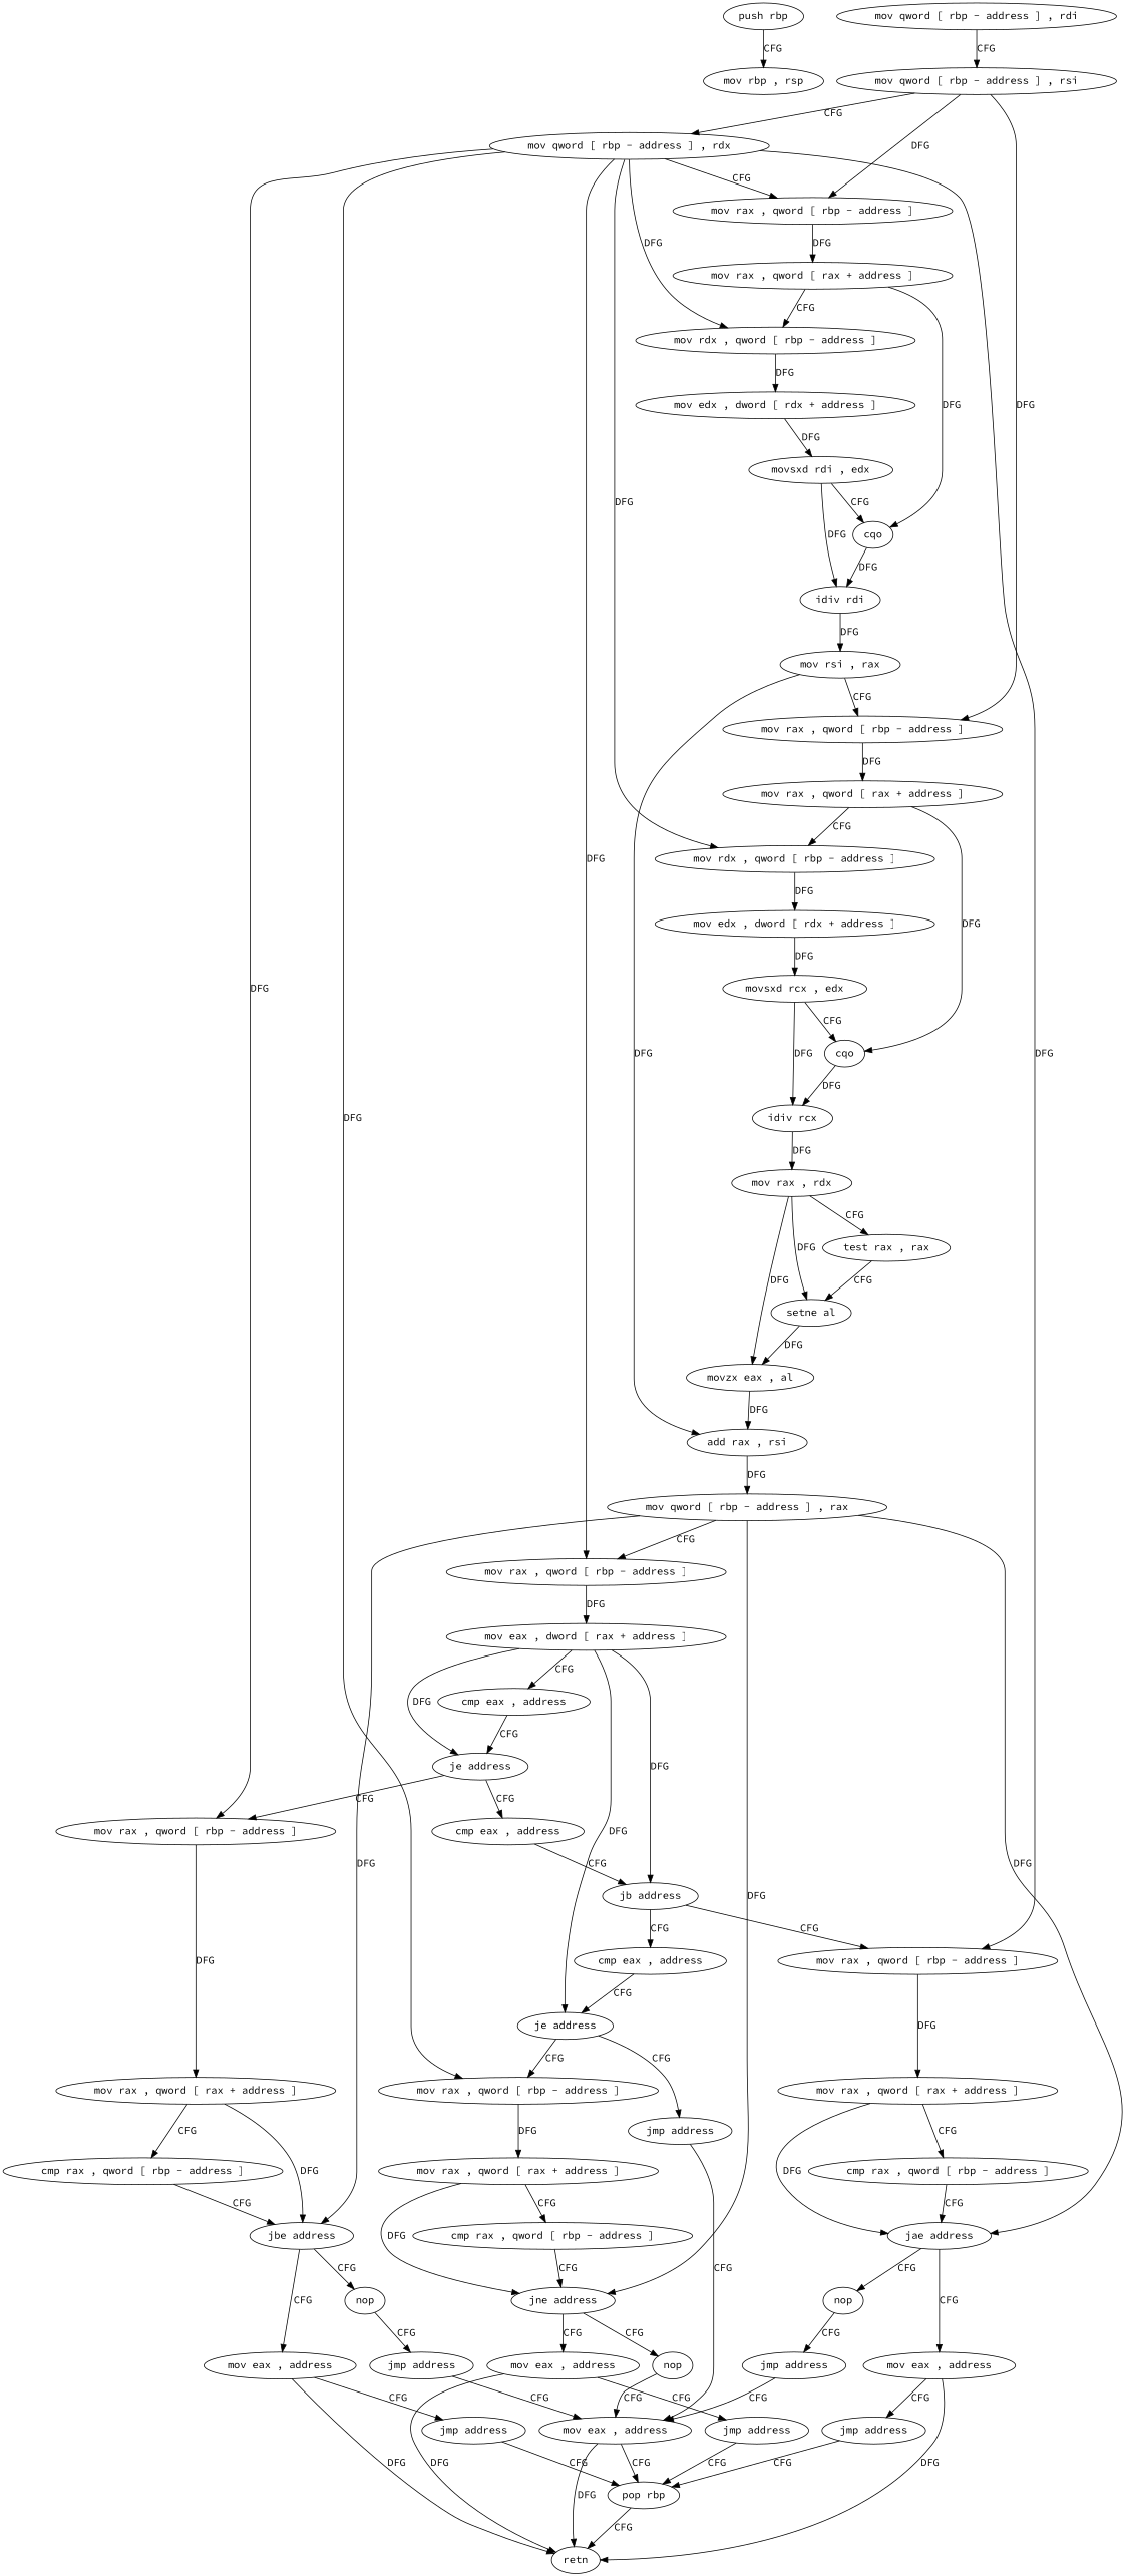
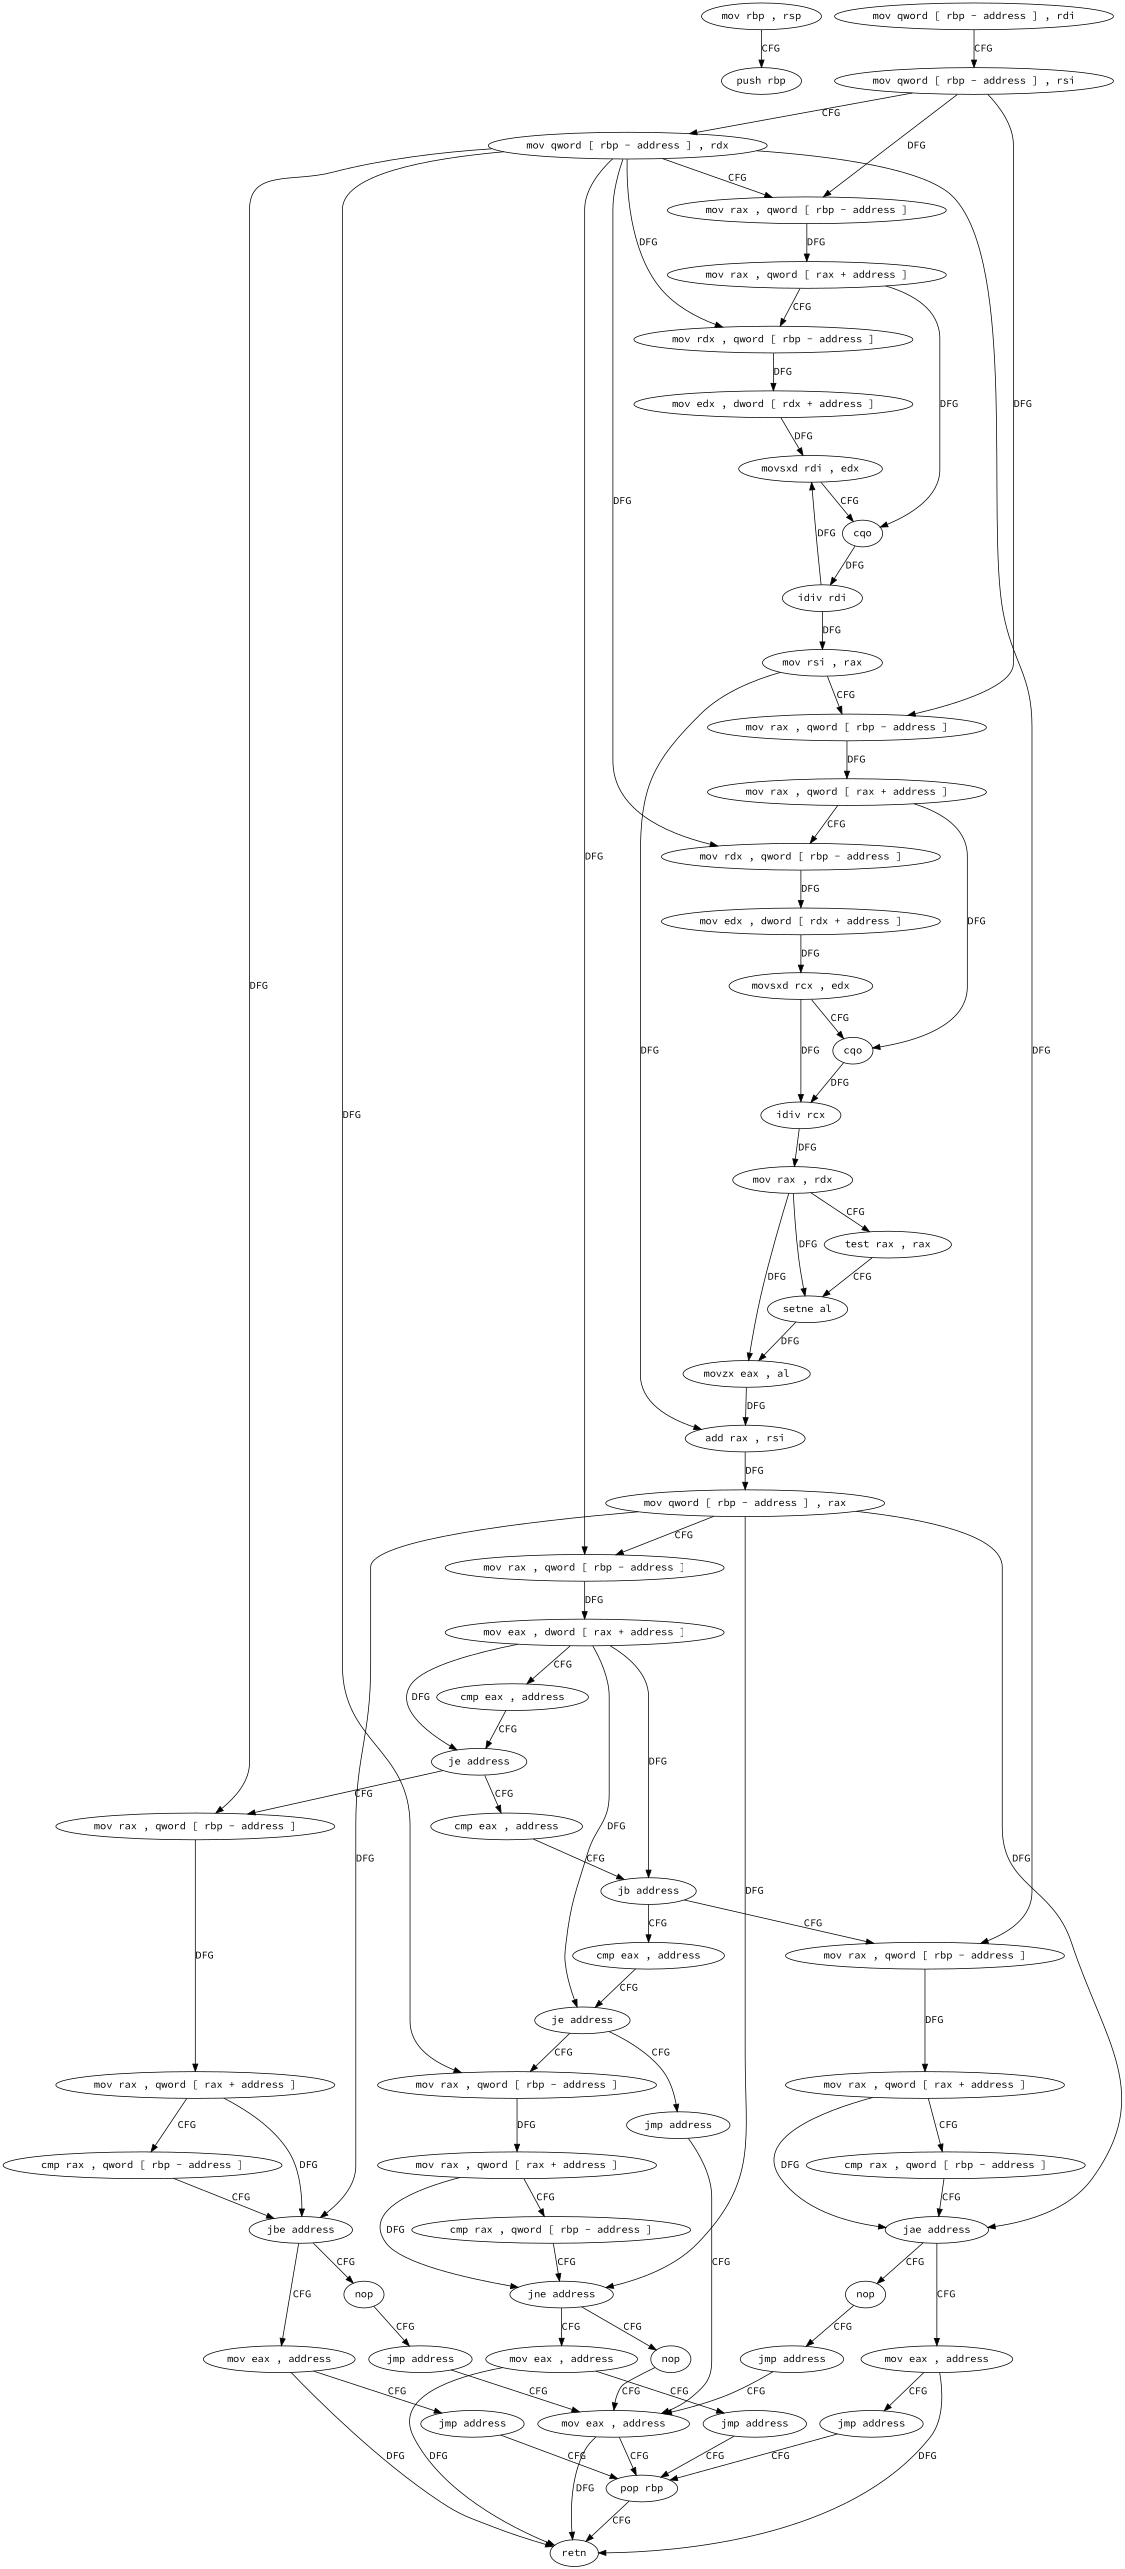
  digraph {
    fontname="Source Code Pro"
    node [fontname="Source Code Pro"]
    edge [fontname="Source Code Pro"]
    n1 [label="push rbp"]
    n2 [label="mov rbp , rsp"]
    n3 [label="mov qword [ rbp - address ] , rdi"]
    n4 [label="mov qword [ rbp - address ] , rsi"]
    n5 [label="mov qword [ rbp - address ] , rdx"]
    n6 [label="mov rax , qword [ rbp - address ]"]
    n7 [label="mov rax , qword [ rbp - address ]"]
    n8 [label="mov rdx , qword [ rbp - address ]"]
    n9 [label="mov rdx , qword [ rbp - address ]"]
    n10 [label="mov rax , qword [ rbp - address ]"]
    n11 [label="mov rax , qword [ rbp - address ]"]
    n12 [label="mov rax , qword [ rbp - address ]"]
    n13 [label="mov rax , qword [ rbp - address ]"]
    n14 [label="mov rax , qword [ rax + address ]"]
    n15 [label="mov rax , qword [ rax + address ]"]
    n16 [label="mov edx , dword [ rdx + address ]"]
    n17 [label="mov edx , dword [ rdx + address ]"]
    n18 [label="mov eax , dword [ rax + address ]"]
    n19 [label="mov rax , qword [ rax + address ]"]
    n20 [label="mov rax , qword [ rax + address ]"]
    n21 [label="mov rax , qword [ rax + address ]"]
    n22 [label=cqo]
    n23 [label="idiv rdi"]
    n24 [label="movsxd rdi , edx"]
    n25 [label="mov rsi , rax"]
    n26 [label="add rax , rsi"]
    n27 [label="mov qword [ rbp - address ] , rax"]
    n28 [label=cqo]
    n29 [label="idiv rcx"]
    n30 [label="movsxd rcx , edx"]
    n31 [label="mov rax , rdx"]
    n32 [label="test rax , rax"]
    n33 [label="setne al"]
    n34 [label="movzx eax , al"]
    n35 [label="jbe address"]
    n36 [label="jae address"]
    n37 [label="jne address"]
    n38 [label=nop]
    n39 [label="mov eax , address"]
    n40 [label=nop]
    n41 [label="mov eax , address"]
    n42 [label=nop]
    n43 [label="mov eax , address"]
    n44 [label="cmp eax , address"]
    n45 [label="je address"]
    n46 [label="jb address"]
    n47 [label="je address"]
    n48 [label="cmp eax , address"]
    n49 [label="cmp eax , address"]
    n50 [label="jmp address"]
    n51 [label="cmp rax , qword [ rbp - address ]"]
    n52 [label="jmp address"]
    n53 [label="jmp address"]
    n54 [label=retn]
    n55 [label="mov eax , address"]
    n56 [label="pop rbp"]
    n57 [label="cmp rax , qword [ rbp - address ]"]
    n58 [label="jmp address"]
    n59 [label="jmp address"]
    n60 [label="cmp rax , qword [ rbp - address ]"]
    n61 [label="jmp address"]
-   n1 -> n2 [label=CFG]
+   n2 -> n1 [label=CFG]
    n3 -> n4 [label=CFG]
    n4 -> n5 [label=CFG]
    n4 -> n6 [label=DFG]
    n4 -> n7 [label=DFG]
    n5 -> n6 [label=CFG]
    n5 -> n8 [label=DFG]
    n5 -> n9 [label=DFG]
    n5 -> n10 [label=DFG]
    n5 -> n11 [label=DFG]
    n5 -> n12 [label=DFG]
    n5 -> n13 [label=DFG]
    n6 -> n14 [label=DFG]
    n7 -> n15 [label=DFG]
    n8 -> n16 [label=DFG]
    n9 -> n17 [label=DFG]
    n10 -> n18 [label=DFG]
    n11 -> n19 [label=DFG]
    n12 -> n20 [label=DFG]
    n13 -> n21 [label=DFG]
    n14 -> n8 [label=CFG]
    n14 -> n22 [label=DFG]
    n15 -> n9 [label=CFG]
    n15 -> n28 [label=DFG]
    n16 -> n24 [label=DFG]
    n17 -> n30 [label=DFG]
    n18 -> n44 [label=CFG]
    n18 -> n45 [label=DFG]
    n18 -> n46 [label=DFG]
    n18 -> n47 [label=DFG]
    n19 -> n35 [label=DFG]
    n19 -> n51 [label=CFG]
    n20 -> n36 [label=DFG]
    n20 -> n57 [label=CFG]
    n21 -> n37 [label=DFG]
    n21 -> n60 [label=CFG]
    n22 -> n23 [label=DFG]
    n23 -> n25 [label=DFG]
    n24 -> n22 [label=CFG]
-   n24 -> n23 [label=DFG]
+   n23 -> n24 [label=DFG]
    n25 -> n7 [label=CFG]
    n25 -> n26 [label=DFG]
    n26 -> n27 [label=DFG]
    n27 -> n10 [label=CFG]
    n27 -> n35 [label=DFG]
    n27 -> n36 [label=DFG]
    n27 -> n37 [label=DFG]
    n28 -> n29 [label=DFG]
    n29 -> n31 [label=DFG]
    n30 -> n28 [label=CFG]
    n30 -> n29 [label=DFG]
    n31 -> n32 [label=CFG]
    n31 -> n33 [label=DFG]
    n31 -> n34 [label=DFG]
    n32 -> n33 [label=CFG]
    n33 -> n34 [label=DFG]
    n34 -> n26 [label=DFG]
    n35 -> n38 [label=CFG]
    n35 -> n39 [label=CFG]
    n36 -> n40 [label=CFG]
    n36 -> n41 [label=CFG]
    n37 -> n42 [label=CFG]
    n37 -> n43 [label=CFG]
    n38 -> n52 [label=CFG]
    n39 -> n53 [label=CFG]
    n39 -> n54 [label=DFG]
    n40 -> n58 [label=CFG]
    n41 -> n54 [label=DFG]
    n41 -> n59 [label=CFG]
    n42 -> n55 [label=CFG]
    n43 -> n54 [label=DFG]
    n43 -> n61 [label=CFG]
    n44 -> n45 [label=CFG]
    n45 -> n11 [label=CFG]
    n45 -> n48 [label=CFG]
    n46 -> n12 [label=CFG]
    n46 -> n49 [label=CFG]
    n47 -> n13 [label=CFG]
    n47 -> n50 [label=CFG]
    n48 -> n46 [label=CFG]
    n49 -> n47 [label=CFG]
    n50 -> n55 [label=CFG]
    n51 -> n35 [label=CFG]
    n52 -> n55 [label=CFG]
    n53 -> n56 [label=CFG]
    n55 -> n54 [label=DFG]
    n55 -> n56 [label=CFG]
    n56 -> n54 [label=CFG]
    n57 -> n36 [label=CFG]
    n58 -> n55 [label=CFG]
    n59 -> n56 [label=CFG]
    n60 -> n37 [label=CFG]
    n61 -> n56 [label=CFG]
  }
